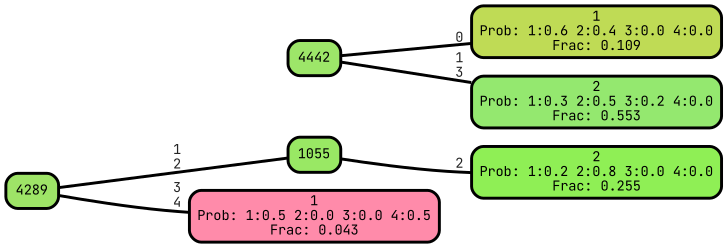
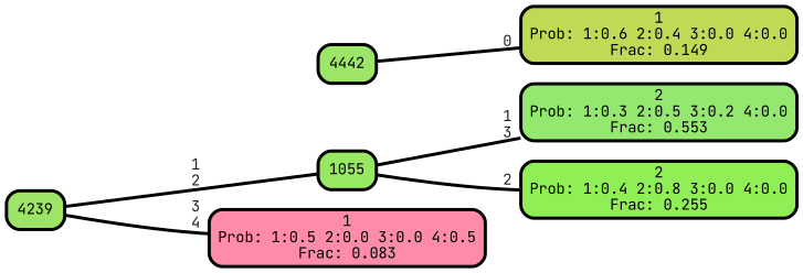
  graph {
    fontname="JetBrains Mono"
    rankdir=LR
    ranksep="0 equally"
    splines=straight
    node [color=black fontcolor=black fontname="JetBrains Mono" penwidth=3 shape=box style="filled, rounded"]
    edge [color=black fontcolor=grey14 fontname="JetBrains Mono" fontweight=bold penwidth=3]
-   n1 [fillcolor="#8fef55" label="2\nProb: 1:0.2 2:0.8 3:0.0 4:0.0\nFrac: 0.255"]
+   n1 [fillcolor="#8fef55" label="2\nProb: 1:0.4 2:0.8 3:0.0 4:0.0\nFrac: 0.255"]
    n2 [fillcolor="#99e864" label=1055]
    n3 [fillcolor="#9de669" label=4442]
-   n4 [fillcolor="#bfdb55" label="1\nProb: 1:0.6 2:0.4 3:0.0 4:0.0\nFrac: 0.109"]
+   n4 [fillcolor="#bfdb55" label="1\nProb: 1:0.6 2:0.4 3:0.0 4:0.0\nFrac: 0.149"]
    n5 [fillcolor="#94e86f" label="2\nProb: 1:0.3 2:0.5 3:0.2 4:0.0\nFrac: 0.553"]
-   n6 [fillcolor="#9ee467" label=4289]
-   n7 [fillcolor="#ff8baa" label="1\nProb: 1:0.5 2:0.0 3:0.0 4:0.5\nFrac: 0.043"]
+   n6 [fillcolor="#9ee467" label=4239]
+   n7 [fillcolor="#ff8baa" label="1\nProb: 1:0.5 2:0.0 3:0.0 4:0.5\nFrac: 0.083"]
    subgraph sub_1 {
      rank=same
    }
    n2 -- n1 [label=" 2"]
    n3 -- n4 [label=" 0"]
-   n3 -- n5 [label=" 1\n 3"]
+   n2 -- n5 [label=" 1\n 3"]
    n6 -- n2 [label=" 1\n 2"]
    n6 -- n7 [label=" 3\n 4"]
  }
